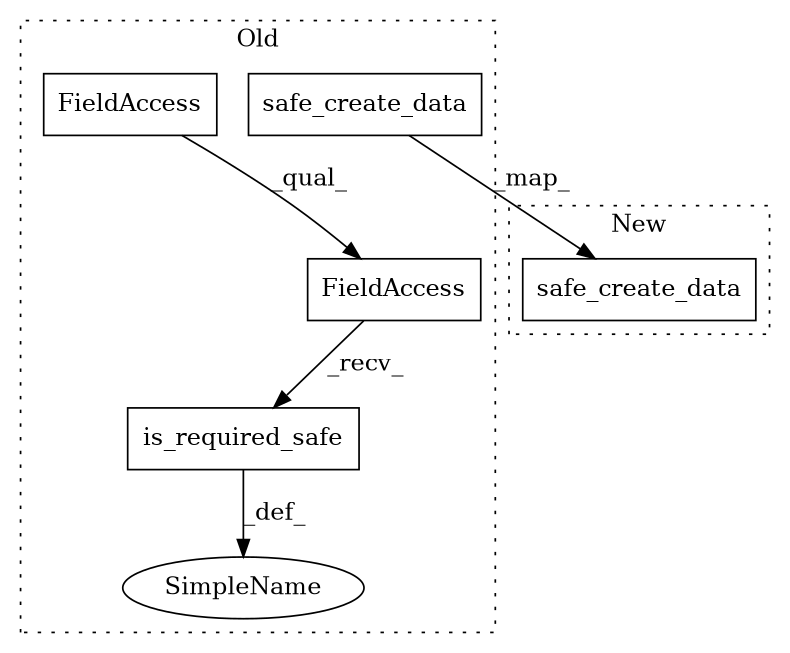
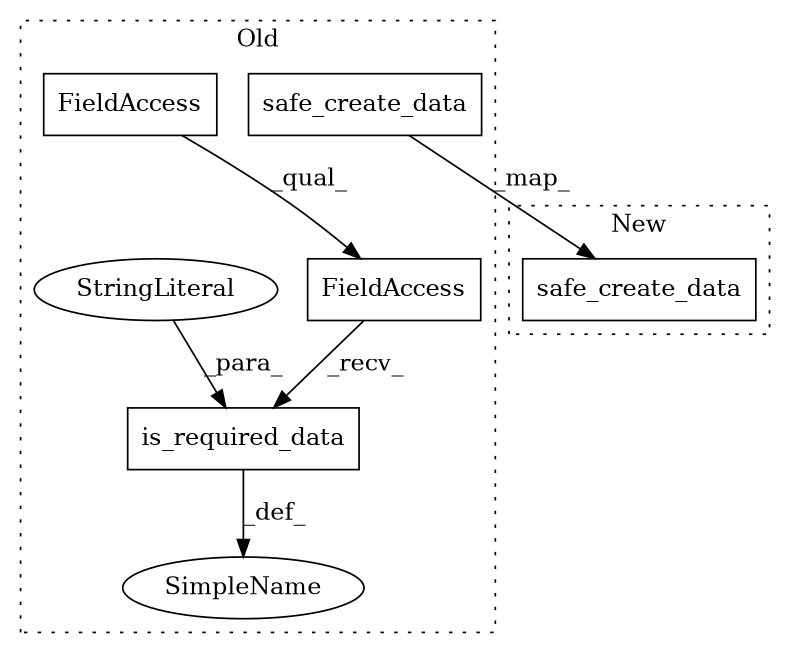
  digraph {
    node [a=32 l="17,1" s=34508 shape=box]
    n1 [label=safe_create_data s="34601,34653"]
-   n2 [label=is_required_safe s="34530,34568"]
+   n2 [label=is_required_data s="34530,34568"]
    n3 [a=42 label=SimpleName shape=ellipse l="" s=""]
    n4 [a=22 l=21 label=FieldAccess]
    n5 [a=22 l=12 label=FieldAccess]
+   n6 [a=45 l=21 label=StringLiteral s=34547 shape=ellipse]
    n7 [label=safe_create_data s="35065,35117"]
    subgraph cluster_1 {
      label=Old
      style=dotted
      n1
      n2
      n3
      n4
      n5
+     n6
    }
    subgraph cluster_2 {
      label=New
      style=dotted
      n7
    }
    n1 -> n7 [label=_map_]
    n2 -> n3 [label=_def_]
    n4 -> n2 [label=_recv_]
    n5 -> n4 [label=_qual_]
+   n6 -> n2 [label=_para_]
  }
